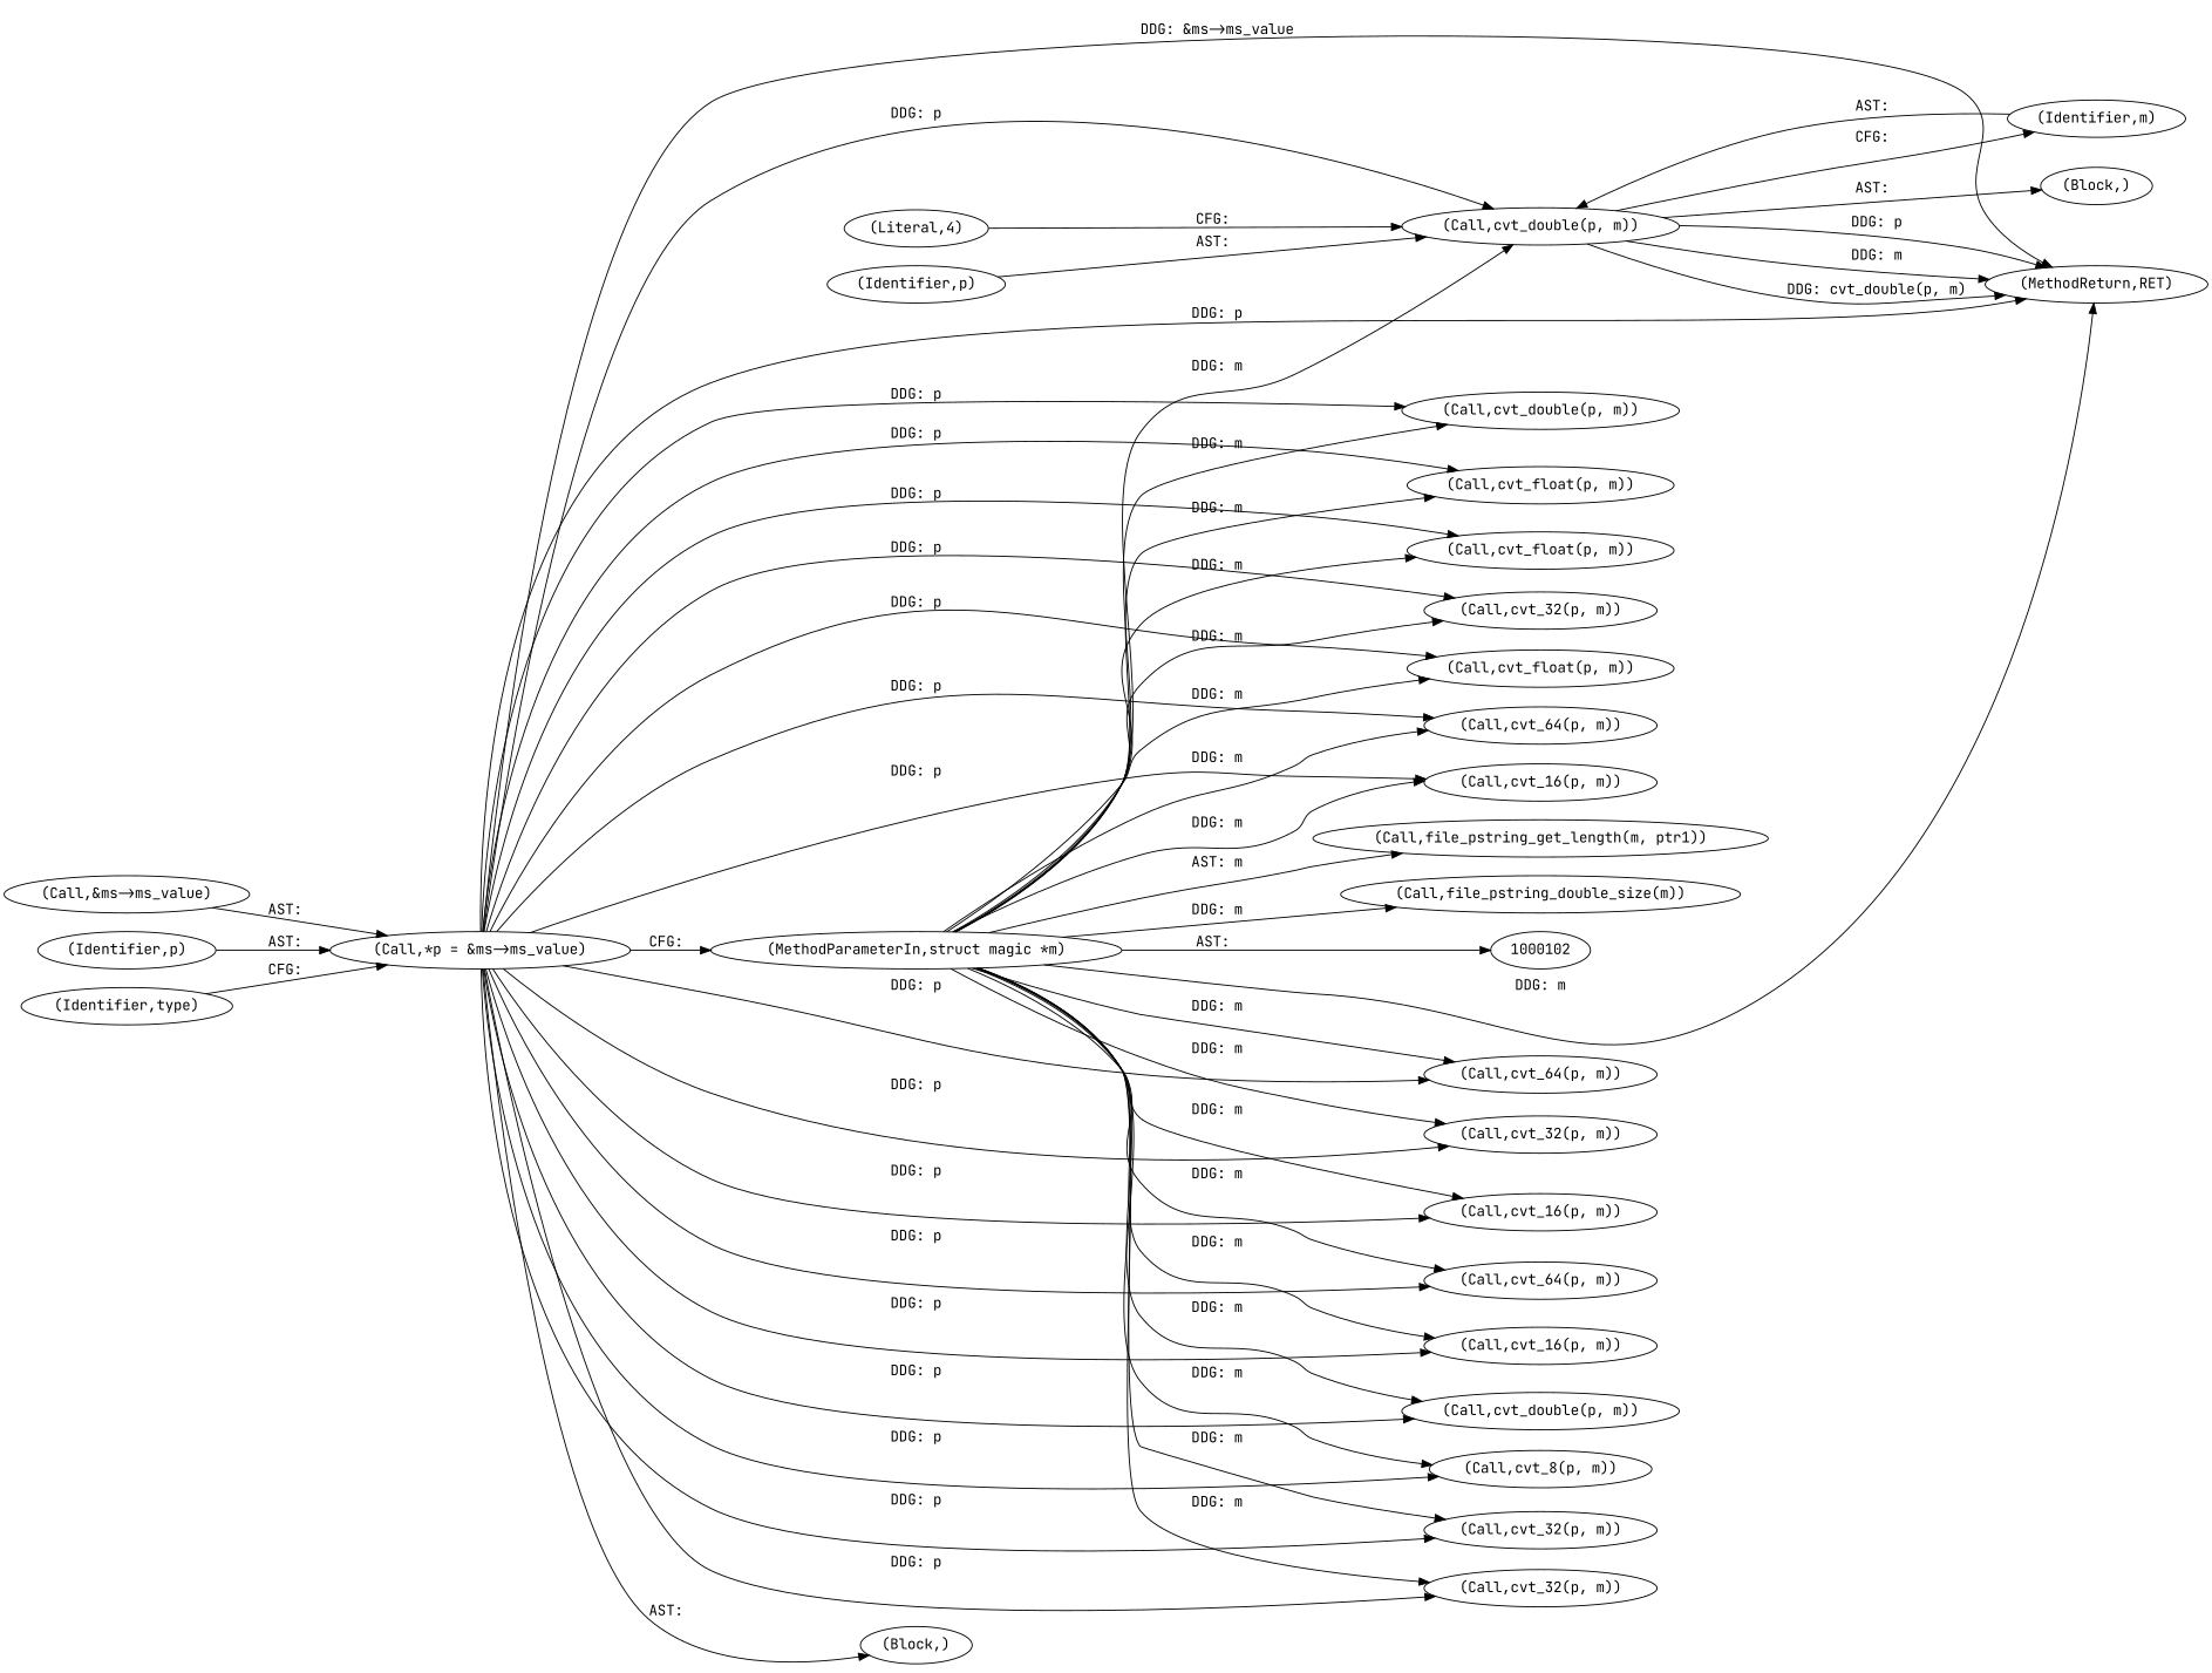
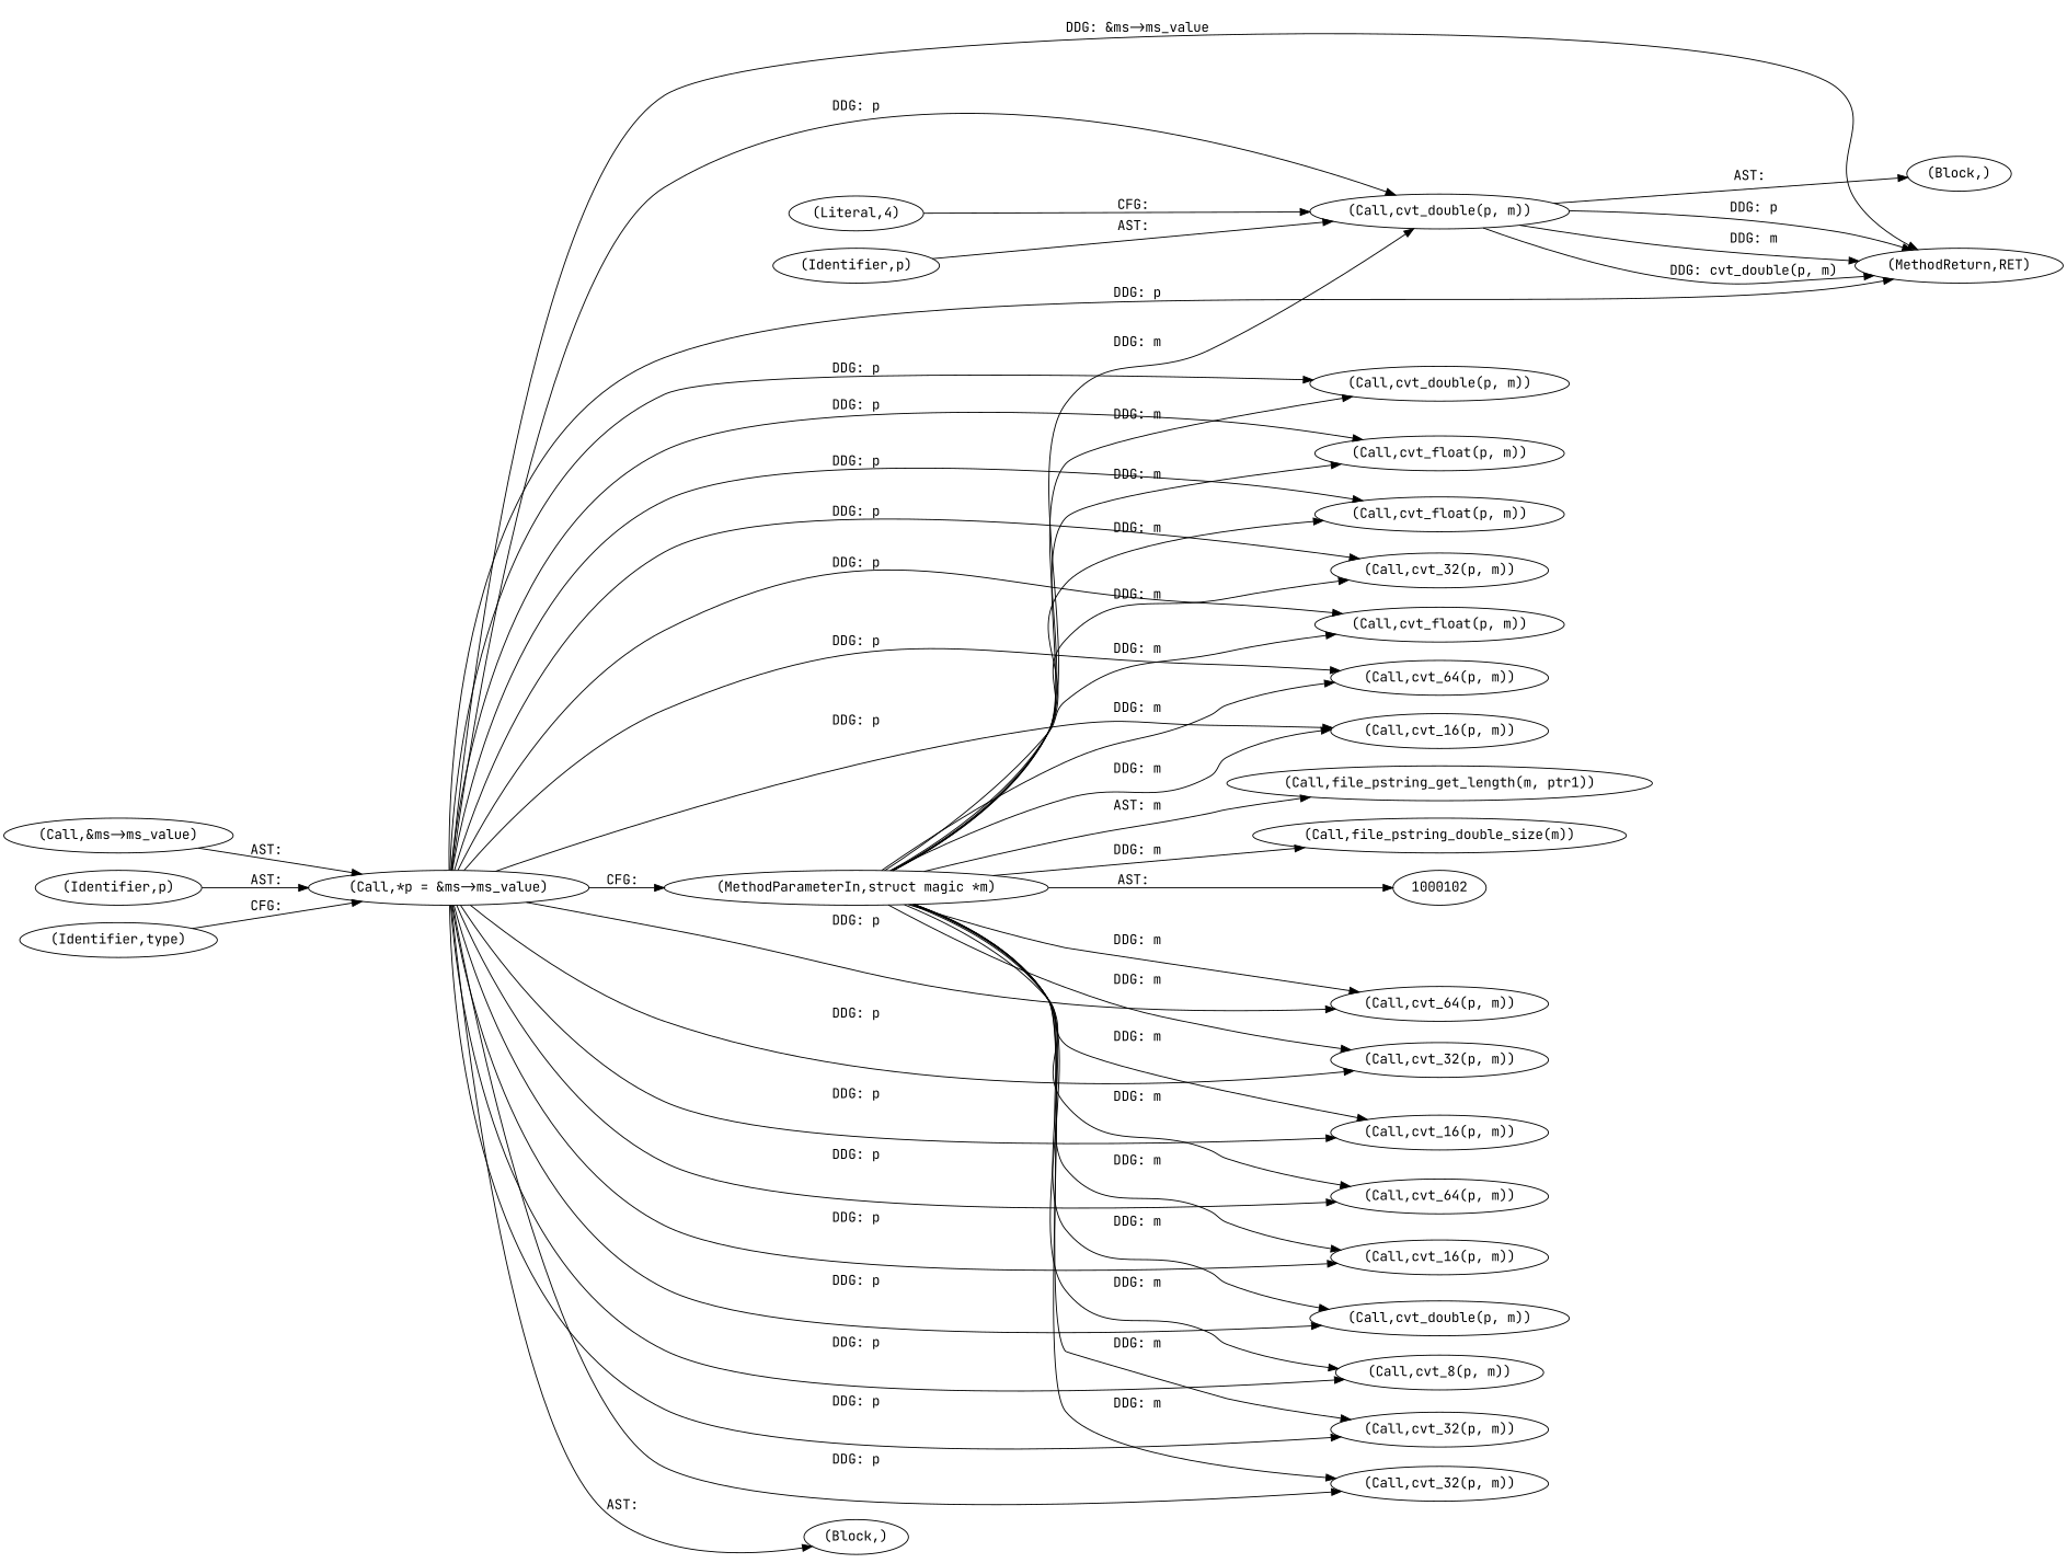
  digraph {
    fontname="JetBrains Mono"
    rankdir=LR
    node [fontname="JetBrains Mono"]
    edge [fontname="JetBrains Mono"]
    n1 [label="(Call,cvt_double(p, m))"]
    n2 [label="(Block,)"]
    n3 [label="(MethodReturn,RET)"]
-   n4 [label="(Identifier,m)"]
    n5 [label="(Call,*p = &ms->ms_value)"]
    n6 [label="(Call,cvt_64(p, m))"]
    n7 [label="(Call,cvt_16(p, m))"]
    n8 [label="(Call,cvt_double(p, m))"]
    n9 [label="(Call,cvt_float(p, m))"]
    n10 [label="(Call,cvt_float(p, m))"]
    n11 [label="(Call,cvt_32(p, m))"]
    n12 [label="(Call,cvt_float(p, m))"]
    n13 [label="(Call,cvt_64(p, m))"]
    n14 [label="(Call,cvt_16(p, m))"]
    n15 [label="(Call,cvt_64(p, m))"]
    n16 [label="(Call,cvt_16(p, m))"]
    n17 [label="(Call,cvt_double(p, m))"]
    n18 [label="(Call,cvt_8(p, m))"]
    n19 [label="(Block,)"]
    n20 [label="(Call,cvt_32(p, m))"]
    n21 [label="(Call,cvt_32(p, m))"]
    n22 [label="(Call,cvt_32(p, m))"]
    n23 [label="(MethodParameterIn,struct magic *m)"]
    n24 [label="(Call,&ms->ms_value)"]
    n25 [label="(Call,file_pstring_get_length(m, ptr1))"]
    n26 [label="(Call,file_pstring_double_size(m))"]
    1000102
    n28 [label="(Identifier,p)"]
    n29 [label="(Literal,4)"]
    n30 [label="(Identifier,type)"]
    n31 [label="(Identifier,p)"]
    n1 -> n2 [label="AST: "]
    n1 -> n3 [label="DDG: m"]
    n1 -> n3 [label="DDG: cvt_double(p, m)"]
    n1 -> n3 [label="DDG: p"]
-   n1 -> n4 [label="CFG: "]
-   n4 -> n1 [label="AST: "]
    n5 -> n1 [label="DDG: p"]
    n5 -> n3 [label="DDG: &ms->ms_value"]
    n5 -> n3 [label="DDG: p"]
    n5 -> n6 [label="DDG: p"]
    n5 -> n7 [label="DDG: p"]
    n5 -> n8 [label="DDG: p"]
    n5 -> n9 [label="DDG: p"]
    n5 -> n10 [label="DDG: p"]
    n5 -> n11 [label="DDG: p"]
    n5 -> n12 [label="DDG: p"]
    n5 -> n13 [label="DDG: p"]
    n5 -> n14 [label="DDG: p"]
    n5 -> n15 [label="DDG: p"]
    n5 -> n16 [label="DDG: p"]
    n5 -> n17 [label="DDG: p"]
    n5 -> n18 [label="DDG: p"]
    n5 -> n19 [label="AST: "]
    n5 -> n20 [label="DDG: p"]
    n5 -> n21 [label="DDG: p"]
    n5 -> n22 [label="DDG: p"]
    n5 -> n23 [label="CFG: "]
    n23 -> n1 [label="DDG: m"]
-   n23 -> n3 [label="DDG: m"]
    n23 -> n6 [label="DDG: m"]
    n23 -> n7 [label="DDG: m"]
    n23 -> n8 [label="DDG: m"]
    n23 -> n9 [label="DDG: m"]
    n23 -> n10 [label="DDG: m"]
    n23 -> n11 [label="DDG: m"]
    n23 -> n12 [label="DDG: m"]
    n23 -> n13 [label="DDG: m"]
    n23 -> n14 [label="DDG: m"]
    n23 -> n15 [label="DDG: m"]
    n23 -> n16 [label="DDG: m"]
    n23 -> n17 [label="DDG: m"]
    n23 -> n18 [label="DDG: m"]
    n23 -> n20 [label="DDG: m"]
    n23 -> n21 [label="DDG: m"]
    n23 -> n22 [label="DDG: m"]
    n23 -> n25 [label="AST: m"]
    n23 -> n26 [label="DDG: m"]
    n23 -> 1000102 [label="AST: "]
    n24 -> n5 [label="AST: "]
    n28 -> n5 [label="AST: "]
    n29 -> n1 [label="CFG: "]
    n30 -> n5 [label="CFG: "]
    n31 -> n1 [label="AST: "]
  }
